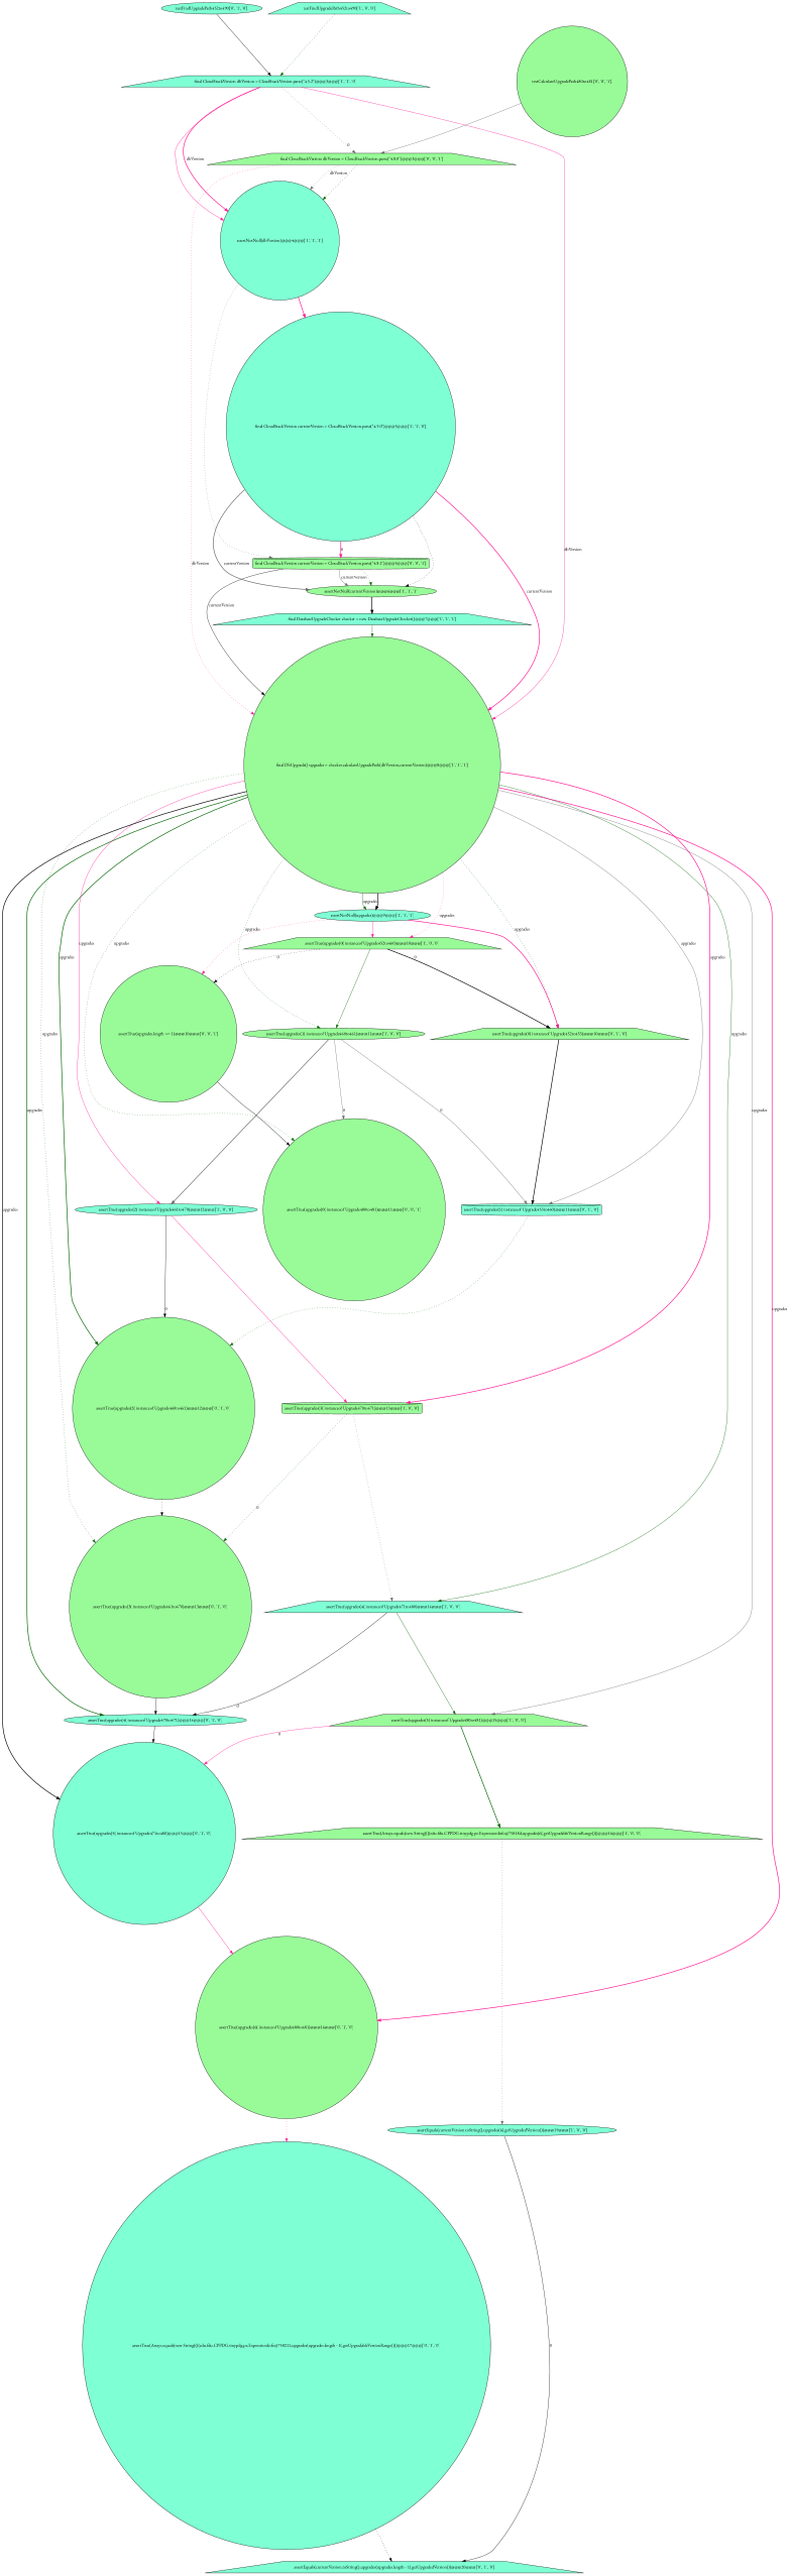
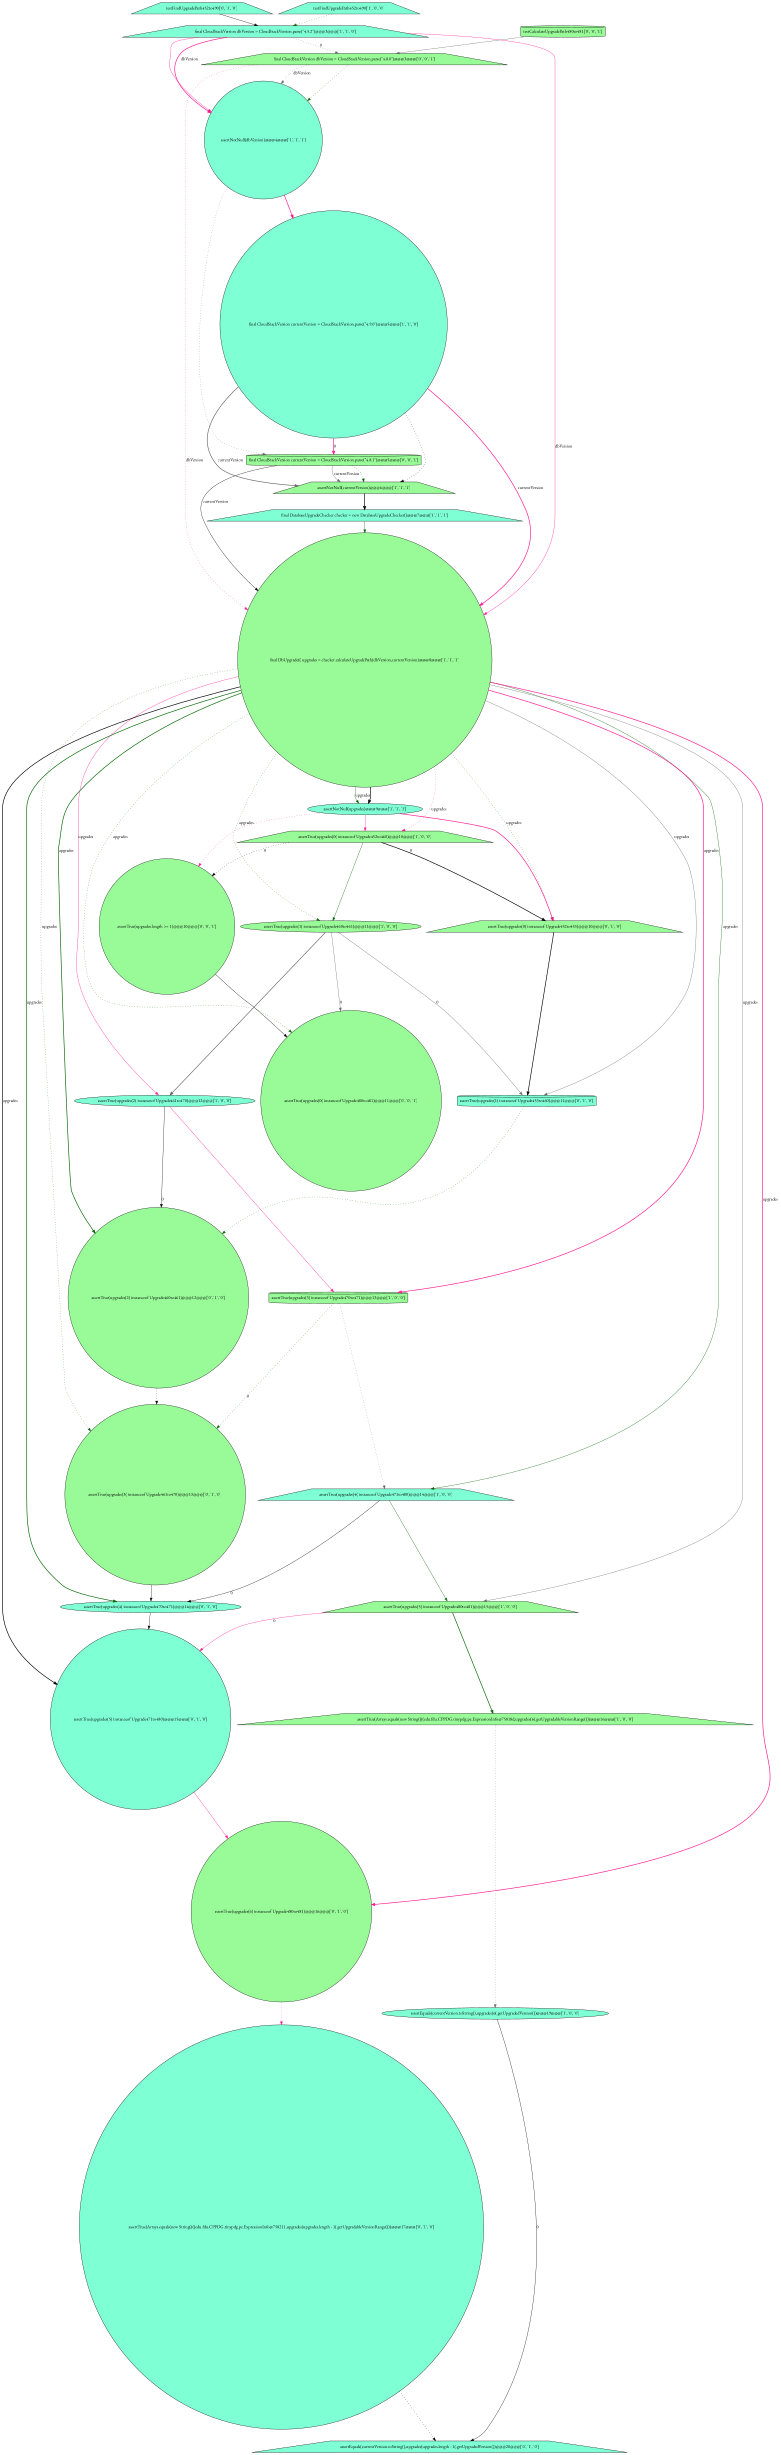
  digraph {
    fontname="EB Garamond"
    node [fillcolor=palegreen fontname="EB Garamond" shape=trapezium style=filled]
    edge [color=deeppink fontname="EB Garamond" style=solid]
    n1 [fillcolor=aquamarine label="final CloudStackVersion dbVersion = CloudStackVersion.parse(\"4.5.2\")@@@3@@@['1', '1', '0']"]
    n2 [label="final DbUpgrade(( upgrades = checker.calculateUpgradePath(dbVersion,currentVersion)@@@8@@@['1', '1', '1']" shape=circle]
    n3 [fillcolor=aquamarine label="assertNotNull(dbVersion)@@@4@@@['1', '1', '1']" shape=circle]
    n4 [label="final CloudStackVersion dbVersion = CloudStackVersion.parse(\"4.8.0\")@@@3@@@['0', '0', '1']"]
    n5 [label="assertTrue(upgrades(3( instanceof Upgrade461to470)@@@13@@@['0', '1', '0']" shape=circle]
    n6 [fillcolor=aquamarine label="assertTrue(upgrades(4( instanceof Upgrade470to471)@@@14@@@['0', '1', '0']" shape=ellipse]
    n7 [fillcolor=aquamarine label="assertNotNull(upgrades)@@@9@@@['1', '1', '1']" shape=ellipse]
    n8 [label="assertTrue(upgrades(0( instanceof Upgrade452to453)@@@10@@@['0', '1', '0']"]
    n9 [fillcolor=aquamarine label="assertTrue(upgrades(4( instanceof Upgrade471to480)@@@14@@@['1', '0', '0']"]
    n10 [label="assertTrue(upgrades(5( instanceof Upgrade480to481)@@@15@@@['1', '0', '0']"]
    n11 [label="assertTrue(upgrades(2( instanceof Upgrade460to461)@@@12@@@['0', '1', '0']" shape=circle]
    n12 [label="assertTrue(upgrades(3( instanceof Upgrade470to471)@@@13@@@['1', '0', '0']" shape=cylinder]
    n13 [label="assertTrue(upgrades(1( instanceof Upgrade460to461)@@@11@@@['1', '0', '0']" shape=ellipse]
    n14 [fillcolor=aquamarine label="assertTrue(upgrades(1( instanceof Upgrade453to460)@@@11@@@['0', '1', '0']" shape=cylinder]
    n15 [label="assertTrue(upgrades(0( instanceof Upgrade480to481)@@@11@@@['0', '0', '1']" shape=circle]
    n16 [label="assertTrue(upgrades(6( instanceof Upgrade480to481)@@@16@@@['0', '1', '0']" shape=circle]
    n17 [fillcolor=aquamarine label="assertTrue(upgrades(2( instanceof Upgrade461to470)@@@12@@@['1', '0', '0']" shape=ellipse]
    n18 [fillcolor=aquamarine label="assertTrue(upgrades(5( instanceof Upgrade471to480)@@@15@@@['0', '1', '0']" shape=circle]
    n19 [label="assertTrue(upgrades(0( instanceof Upgrade452to460)@@@10@@@['1', '0', '0']"]
    n20 [label="final CloudStackVersion currentVersion = CloudStackVersion.parse(\"4.8.1\")@@@5@@@['0', '0', '1']" shape=cylinder]
    n21 [fillcolor=aquamarine label="final CloudStackVersion currentVersion = CloudStackVersion.parse(\"4.9.0\")@@@5@@@['1', '1', '0']" shape=circle]
    n22 [label="assertTrue(upgrades.length >= 1)@@@10@@@['0', '0', '1']" shape=circle]
    n23 [label="assertTrue(Arrays.equals(new String((((edu.fdu.CPPDG.tinypdg.pe.ExpressionInfo@75818d,upgrades(6(.getUpgradableVersionRange()))@@@16@@@['1', '0', '0']"]
    n24 [fillcolor=aquamarine label="assertTrue(Arrays.equals(new String((((edu.fdu.CPPDG.tinypdg.pe.ExpressionInfo@758211,upgrades(upgrades.length - 1(.getUpgradableVersionRange()))@@@17@@@['0', '1', '0']" shape=circle]
    n25 [fillcolor=aquamarine label="assertEquals(currentVersion.toString(),upgrades(upgrades.length - 1(.getUpgradedVersion())@@@20@@@['0', '1', '0']"]
-   n26 [label="assertNotNull(currentVersion)@@@6@@@['1', '1', '1']" shape=ellipse]
+   n26 [label="assertNotNull(currentVersion)@@@6@@@['1', '1', '1']"]
    n27 [fillcolor=aquamarine label="final DatabaseUpgradeChecker checker = new DatabaseUpgradeChecker()@@@7@@@['1', '1', '1']"]
-   n28 [label="testCalculateUpgradePath480to481['0', '0', '1']" shape=circle]
-   n29 [fillcolor=aquamarine label="testFindUpgradePath452to490['0', '1', '0']" shape=ellipse]
+   n28 [label="testCalculateUpgradePath480to481['0', '0', '1']" shape=cylinder]
+   n29 [fillcolor=aquamarine label="testFindUpgradePath452to490['0', '1', '0']"]
    n30 [fillcolor=aquamarine label="assertEquals(currentVersion.toString(),upgrades(6(.getUpgradedVersion())@@@19@@@['1', '0', '0']" shape=ellipse]
    n31 [fillcolor=aquamarine label="testFindUpgradePath452to490['1', '0', '0']"]
    n1 -> n2 [label=dbVersion]
    n1 -> n3
    n1 -> n3 [label=dbVersion style=bold]
    n1 -> n4 [color=gray40 label=0 style=dotted]
    n2 -> n5 [color=darkgreen label=upgrades style=dotted]
    n2 -> n6 [color=darkgreen label=upgrades style=bold]
    n2 -> n7 [color=darkgreen label=upgrades]
    n2 -> n7 [color=black style=bold]
    n2 -> n8 [color=darkgreen label=upgrades style=dotted]
    n2 -> n9 [color=darkgreen label=upgrades]
    n2 -> n10 [color=gray40 label=upgrades]
    n2 -> n11 [color=darkgreen label=upgrades style=bold]
    n2 -> n12 [label=upgrades style=bold]
    n2 -> n13 [color=darkgreen label=upgrades style=dotted]
    n2 -> n14 [color=gray40 label=upgrades]
    n2 -> n15 [color=darkgreen label=upgrades style=dotted]
    n2 -> n16 [label=upgrades style=bold]
    n2 -> n17 [label=upgrades]
    n2 -> n18 [color=black label=upgrades style=bold]
    n2 -> n19 [label=upgrades style=dotted]
    n3 -> n20 [color=gray40 style=dotted]
    n3 -> n21 [style=bold]
    n4 -> n2 [label=dbVersion style=dotted]
    n4 -> n3 [color=gray40 label=dbVersion style=dotted]
    n4 -> n3 [color=darkgreen style=dotted]
    n5 -> n6 [color=black]
    n6 -> n18 [color=black]
    n7 -> n8 [style=bold]
    n7 -> n19
    n7 -> n22 [style=dotted]
    n8 -> n14 [color=black style=bold]
    n9 -> n6 [color=black label=0]
    n9 -> n10 [color=darkgreen]
    n10 -> n18 [label=0]
    n10 -> n23 [color=darkgreen style=bold]
    n11 -> n5 [color=black style=dotted]
    n12 -> n5 [color=darkgreen label=0 style=dotted]
    n12 -> n9 [color=gray40 style=dotted]
    n13 -> n14 [color=gray40 label=0]
    n13 -> n15 [color=gray40 label=0]
    n13 -> n17 [color=gray40 style=bold]
    n14 -> n11 [color=darkgreen style=dotted]
    n16 -> n24 [style=dotted]
    n17 -> n11 [color=black label=0]
    n17 -> n12
    n18 -> n16
    n19 -> n8 [color=black label=0 style=bold]
    n19 -> n13 [color=darkgreen]
    n19 -> n22 [color=black label=0 style=dotted]
    n20 -> n2 [color=black label=currentVersion]
    n20 -> n26 [color=gray40 label=currentVersion]
    n20 -> n26 [color=darkgreen style=dotted]
    n21 -> n2 [label=currentVersion style=bold]
    n21 -> n20 [label=0 style=bold]
    n21 -> n26 [color=gray40 label=currentVersion style=bold]
    n21 -> n26 [color=black style=dotted]
    n22 -> n15 [color=black]
    n23 -> n30 [color=gray40 style=dotted]
    n24 -> n25 [color=black style=dotted]
    n26 -> n27 [color=black style=bold]
    n27 -> n2 [color=darkgreen]
    n28 -> n4 [color=gray40]
    n29 -> n1 [color=black]
    n30 -> n25 [color=black label=0]
    n31 -> n1 [color=darkgreen style=dotted]
  }
